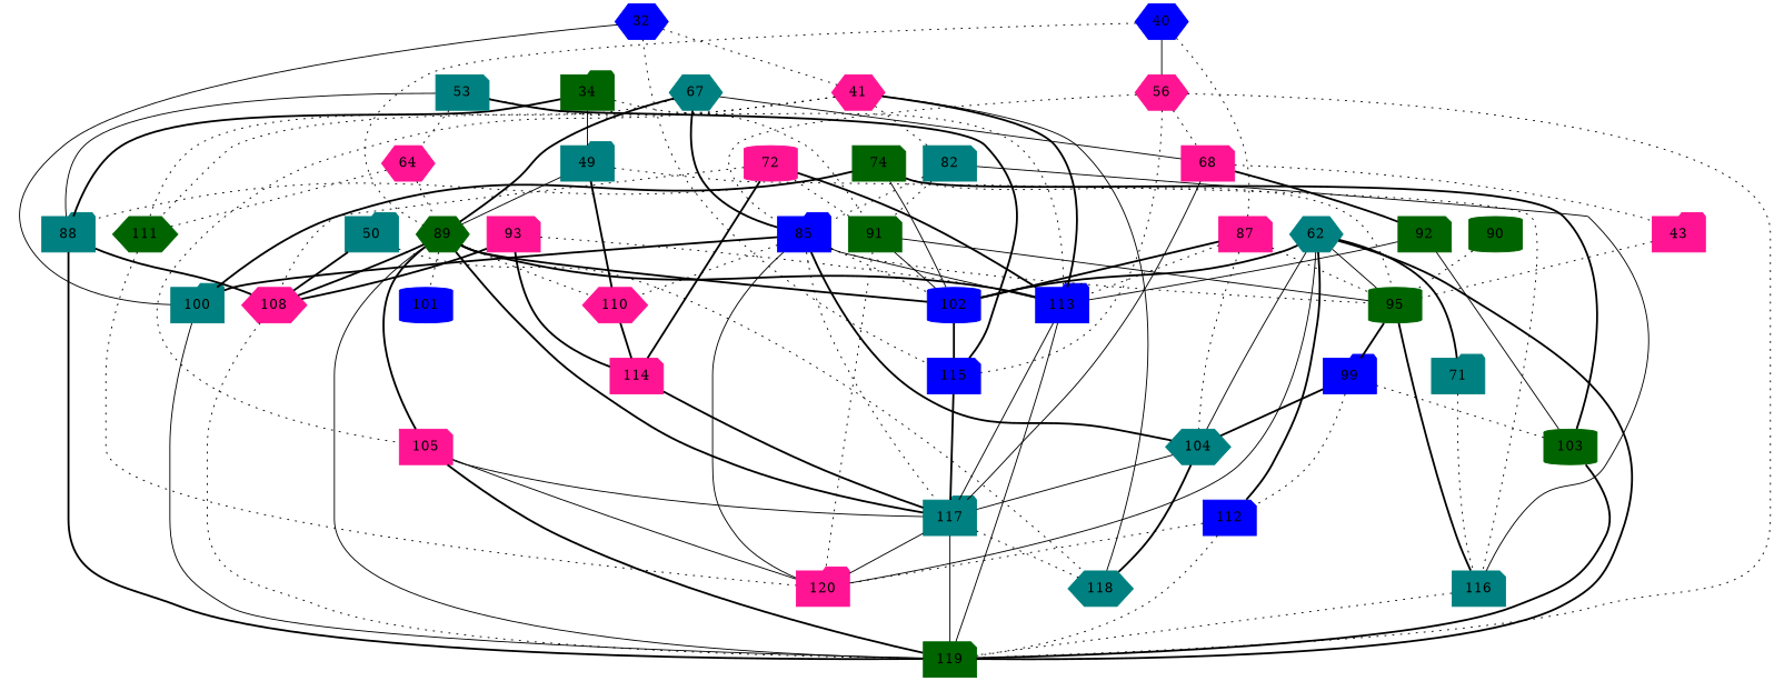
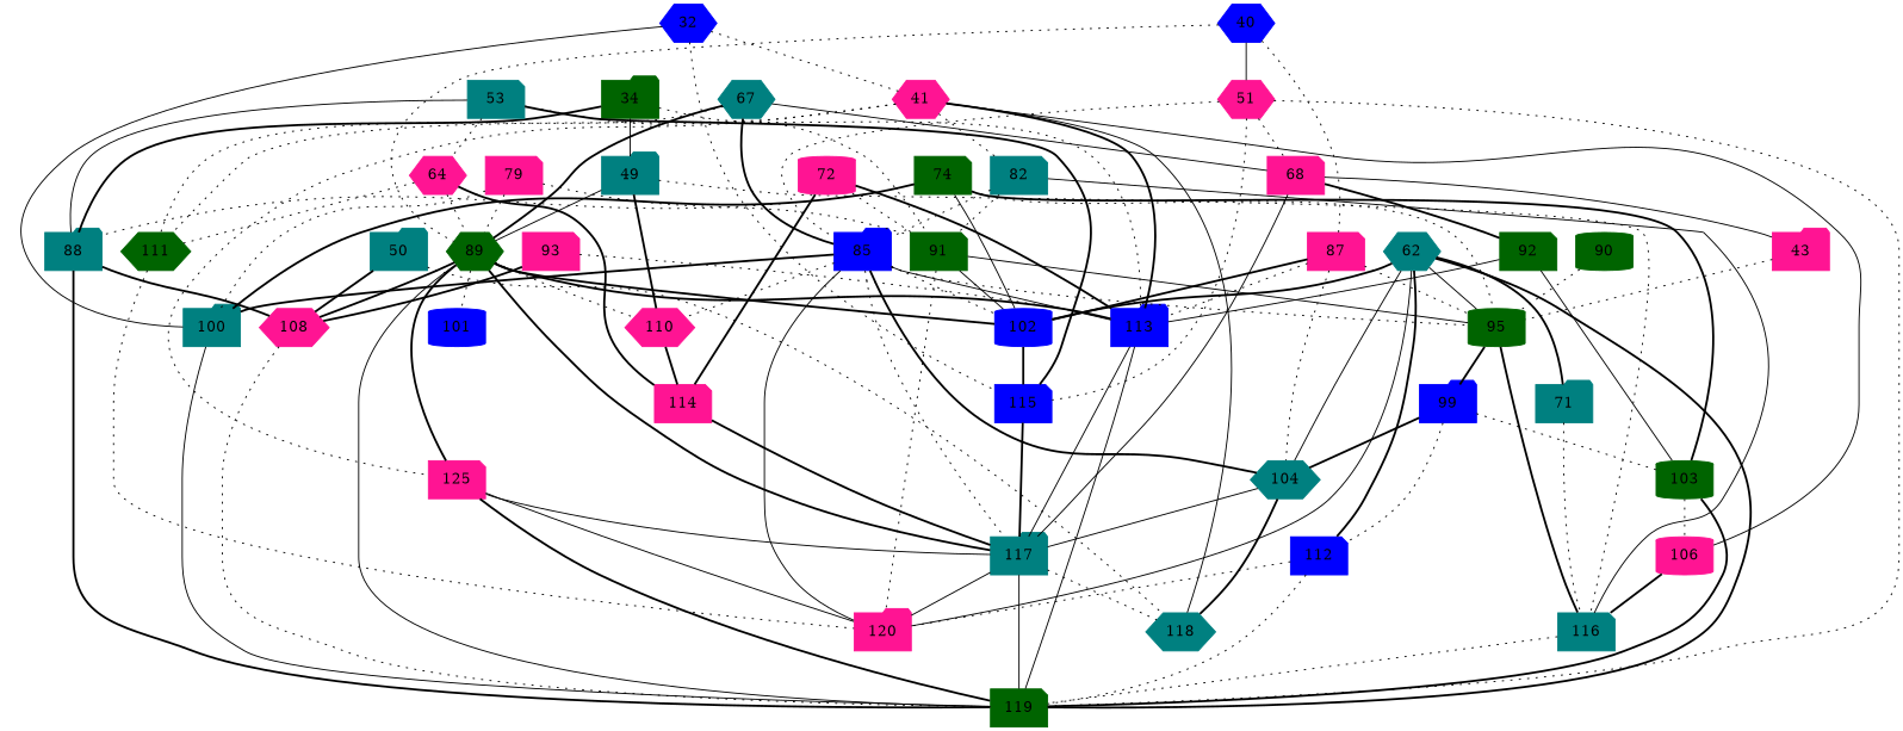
  graph {
    node [color=deeppink shape=note style=filled]
    edge [style=dotted]
    41 [shape=hexagon super="+13+15"]
    113 [color=blue shape=folder super="+96"]
    82 [color=teal super="+3+39"]
-   105 [super="+54+25"]
+   105 [super="+54+25" label=125]
+   106 [shape=cylinder]
    111 [color=darkgreen shape=hexagon]
    118 [color=teal shape=hexagon]
    32 [color=blue shape=hexagon]
    100 [color=teal shape=folder super="+5"]
    115 [color=blue super="+55"]
    119 [color=darkgreen super="+10+44+56"]
    117 [color=teal shape=folder super="+58+93+107"]
    34 [color=darkgreen shape=folder super="+33"]
    49 [color=teal shape=folder]
    88 [color=teal shape=folder super="+84"]
    89 [color=darkgreen shape=hexagon super="+21+65+81"]
    110 [shape=hexagon super="+109"]
    116 [color=teal super="+98"]
    108 [shape=hexagon super="+76+77"]
    40 [color=blue shape=hexagon]
-   51 [shape=hexagon label=56]
+   51 [shape=hexagon]
    87
    68 [super="+2"]
    85 [color=blue shape=folder super="+11+24+78"]
    95 [color=darkgreen shape=cylinder super="+22+8"]
    102 [color=blue shape=cylinder super="+75+83"]
    104 [color=teal shape=hexagon super="+19+63"]
    101 [color=blue shape=cylinder]
    91 [color=darkgreen super="+48"]
    120 [shape=folder super="+86+38"]
    114 [super="+57"]
    50 [color=teal shape=folder]
    n33 [label=43 shape=folder]
    92 [color=darkgreen]
    64 [shape=hexagon super="+43"]
    53 [color=teal]
    67 [color=teal shape=hexagon super="+12"]
    62 [color=teal shape=hexagon super="+28"]
    71 [color=teal shape=folder]
    112 [color=blue]
    99 [color=blue shape=folder super="+7"]
    103 [color=darkgreen shape=cylinder]
    72 [shape=cylinder]
    74 [color=darkgreen super="+20"]
+   79
    90 [color=darkgreen shape=cylinder]
    n47 [label=93]
    41 -- 113 [style=bold]
    41 -- 82
    41 -- 105 [weight=2]
+   41 -- 106 [style=solid]
    41 -- 111
    41 -- 118 [style=solid]
    113 -- 119 [style=solid weight=2]
    113 -- 117 [style=solid]
    82 -- 116 [style=solid]
    82 -- 85
    82 -- 91
    105 -- 119 [style=bold weight=4]
    105 -- 117 [style=solid]
    105 -- 120 [style=solid]
+   106 -- 116 [style=bold]
    111 -- 120
    32 -- 41
    32 -- 100 [style=solid]
    32 -- 115
    100 -- 119 [style=solid]
    115 -- 117 [style=bold weight=3]
    117 -- 118 [weight=2]
    117 -- 119 [style=solid weight=3]
    117 -- 120 [style=solid weight=2]
    34 -- 113 [weight=2]
    34 -- 49 [style=solid]
    34 -- 88 [style=bold]
    49 -- 89 [style=solid]
    49 -- 110 [style=bold]
    49 -- 116 [weight=2]
    88 -- 119 [style=bold]
    88 -- 108 [style=bold]
    89 -- 113 [style=bold]
    89 -- 105 [style=bold]
    89 -- 119 [style=solid]
    89 -- 117 [style=bold weight=2]
    89 -- 110
    89 -- 108 [style=bold weight=4]
    89 -- 102 [style=bold weight=2]
    89 -- 101 [weight=2]
    110 -- 114 [style=bold]
    116 -- 119
    108 -- 119 [weight=2]
    40 -- 89
    40 -- 51 [style=solid]
    40 -- 87
    51 -- 115
    51 -- 119
    51 -- 68
    51 -- 85
    87 -- 113
    87 -- 95
    87 -- 102 [style=bold]
    87 -- 104
    68 -- 117 [style=solid weight=2]
-   68 -- n33
+   68 -- n33 [style=solid]
    68 -- 92 [style=bold]
    85 -- 113 [style=solid weight=4]
    85 -- 100 [style=bold weight=2]
    85 -- 117 [weight=2]
    85 -- 110 [weight=2]
    85 -- 95 [weight=3]
    85 -- 102 [weight=2]
    85 -- 104 [style=bold weight=2]
    85 -- 120 [style=solid]
    95 -- 116 [style=bold]
    95 -- 99 [style=bold]
    102 -- 115 [style=bold weight=2]
    104 -- 118 [style=bold]
    104 -- 117 [style=solid]
    91 -- 95 [style=solid weight=2]
    91 -- 102 [style=solid weight=2]
    91 -- 120
    114 -- 117 [style=bold weight=2]
    50 -- 118
    50 -- 108 [style=bold]
    n33 -- 95
    92 -- 113 [style=solid]
    92 -- 103 [style=solid]
    64 -- 111
    64 -- 89
-   n47 -- 114 [style=bold]
+   64 -- 114 [style=bold]
    53 -- 115 [style=bold]
    53 -- 88 [style=solid]
    53 -- 91
    53 -- 64
    67 -- 111
    67 -- 89 [style=bold weight=2]
    67 -- 68 [style=solid weight=2]
    67 -- 85 [style=bold weight=2]
    62 -- 119 [style=bold weight=2]
    62 -- 95 [style=solid]
    62 -- 102 [style=bold]
    62 -- 104 [style=solid]
    62 -- 120 [style=solid]
    62 -- 71 [style=bold]
    62 -- 112 [style=bold weight=2]
    71 -- 116
    112 -- 119 [weight=3]
    112 -- 120
    99 -- 104 [style=bold]
    99 -- 112
    99 -- 103
+   103 -- 106
    103 -- 119 [style=bold]
    72 -- 113 [style=bold]
-   72 -- 108
    72 -- 91
    72 -- 114 [style=bold]
    74 -- 100 [style=bold]
    74 -- 88
    74 -- 95
    74 -- 102 [style=solid]
    74 -- 103 [style=bold]
+   79 -- 100
+   79 -- 89
+   79 -- 91
    90 -- 95 [weight=2]
    n47 -- 113
    n47 -- 108 [style=bold]
  }
